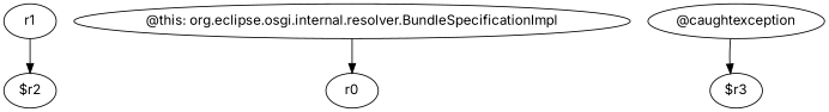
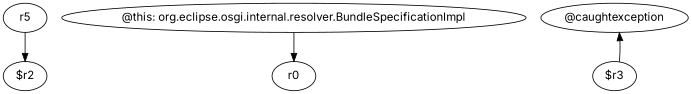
  digraph {
    fontname=Inter
    node [fontname=Inter]
    edge [fontname=Inter]
    n1 [label="$r2"]
-   n2 [label=r1]
+   n2 [label=r5]
    n3 [label="@this: org.eclipse.osgi.internal.resolver.BundleSpecificationImpl"]
    n4 [label=r0]
    n5 [label="@caughtexception"]
    n6 [label="$r3"]
    n2 -> n1
    n3 -> n4
-   n5 -> n6
+   n6 -> n5
  }
